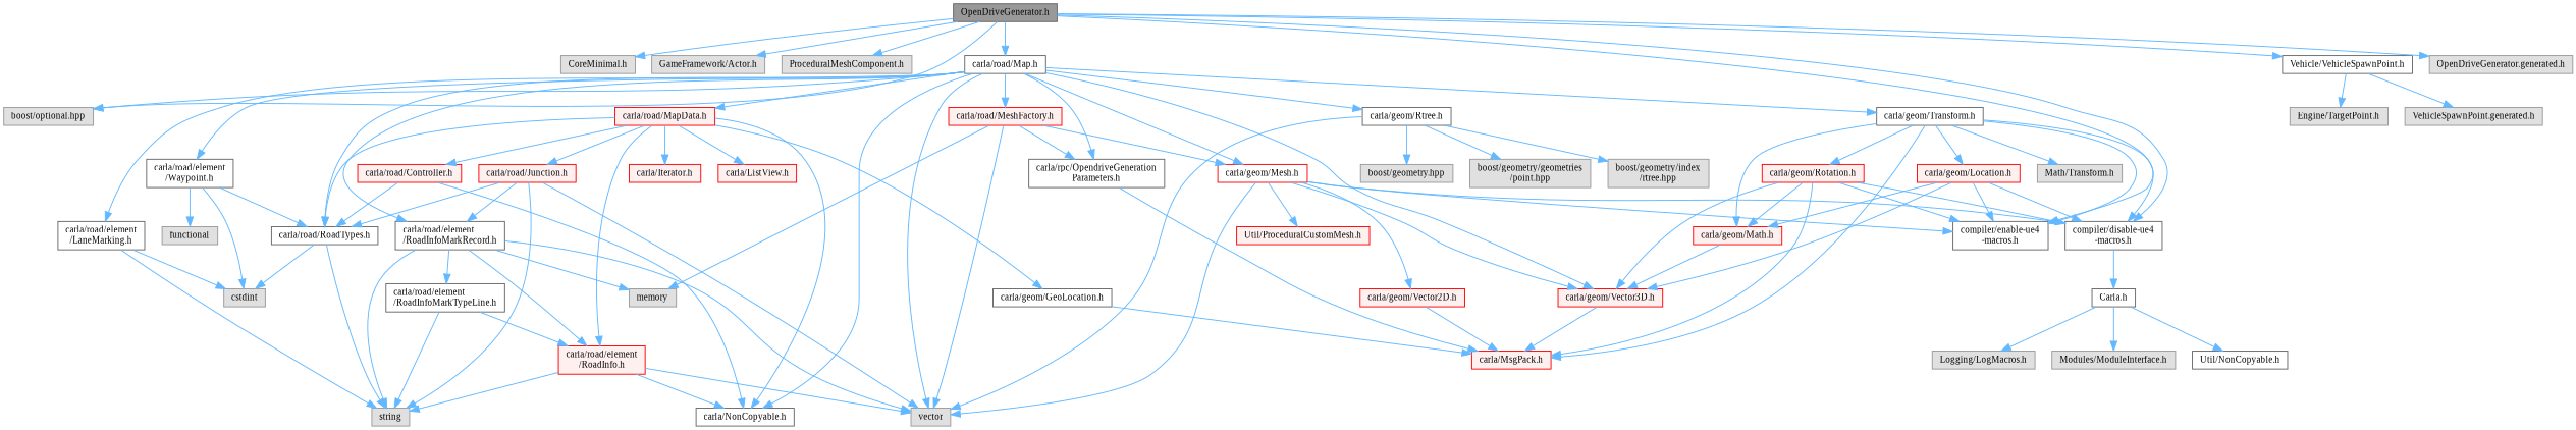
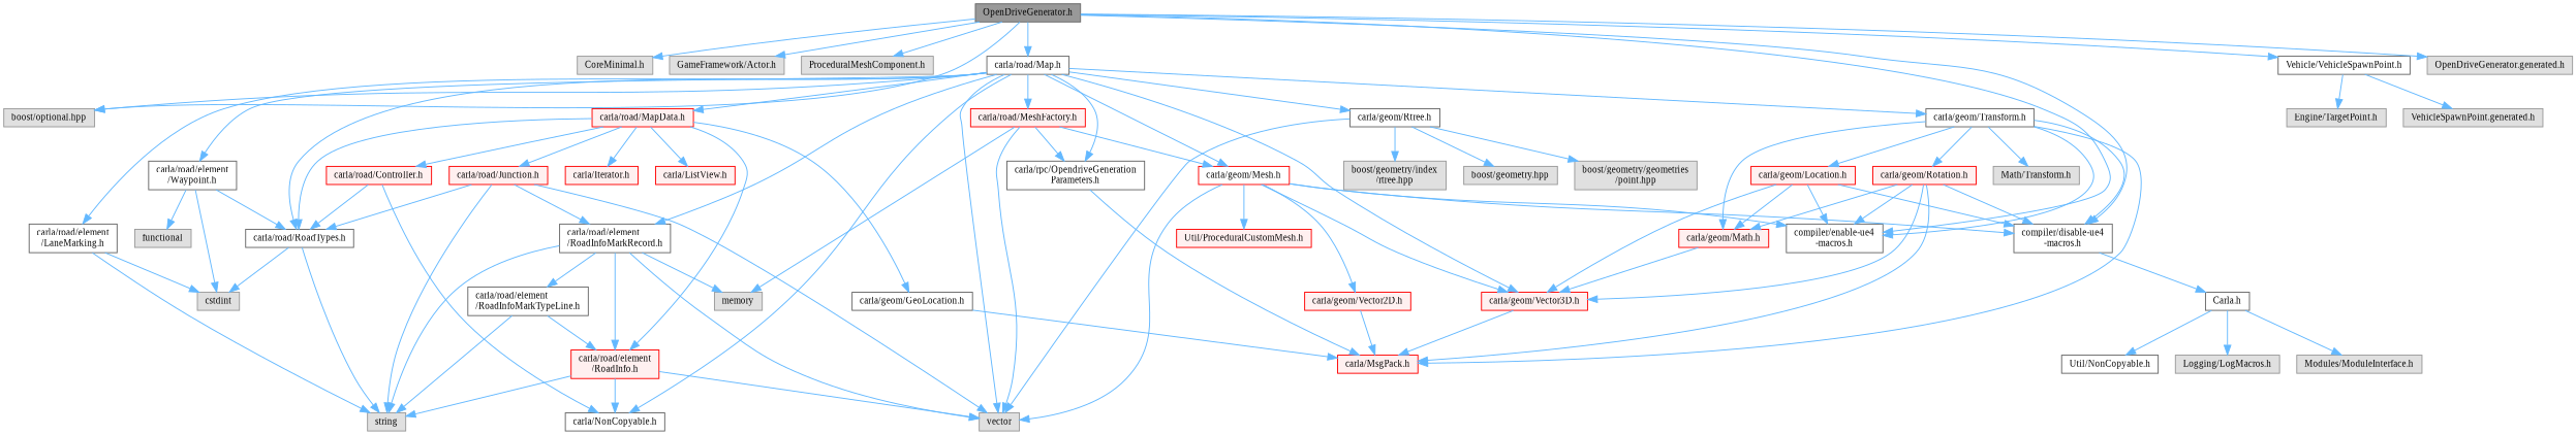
  digraph {
    fontname="Liberation Serif"
    node [color=grey60 fillcolor="#E0E0E0" fontname="Liberation Serif" fontsize=10 shape=box style=filled]
    edge [color=steelblue1 fontname="Liberation Serif" fontsize=10 labelfontname=Helvetica labelfontsize=10 style=solid]
    n1 [color=gray40 fillcolor=grey60 fontcolor=black height=0.2 label="OpenDriveGenerator.h" width=0.4]
    n2 [height=0.2 label="CoreMinimal.h" width=0.4]
    n3 [height=0.2 label="GameFramework/Actor.h" width=0.4]
    n4 [height=0.2 label="ProceduralMeshComponent.h" width=0.4]
    n5 [color=grey40 fillcolor=white height=0.2 label="compiler/disable-ue4\l-macros.h" width=0.4]
    n6 [height=0.2 label="boost/optional.hpp" width=0.4]
    n7 [color=grey40 fillcolor=white height=0.2 label="carla/road/Map.h" width=0.4]
    n8 [color=grey40 fillcolor=white height=0.2 label="compiler/enable-ue4\l-macros.h" width=0.4]
    n9 [color=grey40 fillcolor=white height=0.2 label="Vehicle/VehicleSpawnPoint.h" width=0.4]
    n10 [height=0.2 label="OpenDriveGenerator.generated.h" width=0.4]
    n11 [color=grey40 fillcolor=white height=0.2 label="Carla.h" width=0.4]
    n12 [color=red fillcolor=white height=0.2 label="carla/geom/Mesh.h" width=0.4]
    n13 [height=0.2 label=vector width=0.4]
    n14 [color=red fillcolor="#FFF0F0" height=0.2 label="carla/geom/Vector3D.h" width=0.4]
    n15 [color=grey40 fillcolor=white height=0.2 label="carla/geom/Rtree.h" width=0.4]
    n16 [color=grey40 fillcolor=white height=0.2 label="carla/geom/Transform.h" width=0.4]
    n17 [color=grey40 fillcolor=white height=0.2 label="carla/NonCopyable.h" width=0.4]
    n18 [color=grey40 fillcolor=white height=0.2 label="carla/road/element\l/LaneMarking.h" width=0.4]
    n19 [color=grey40 fillcolor=white height=0.2 label="carla/road/element\l/RoadInfoMarkRecord.h" width=0.4]
    n20 [color=grey40 fillcolor=white height=0.2 label="carla/road/element\l/Waypoint.h" width=0.4]
    n21 [color=grey40 fillcolor=white height=0.2 label="carla/road/RoadTypes.h" width=0.4]
    n22 [color=red fillcolor="#FFF0F0" height=0.2 label="carla/road/MapData.h" width=0.4]
    n23 [color=red fillcolor="#FFF0F0" height=0.2 label="carla/road/MeshFactory.h" width=0.4]
    n24 [color=grey40 fillcolor=white height=0.2 label="carla/rpc/OpendriveGeneration\lParameters.h" width=0.4]
    n25 [height=0.2 label="Engine/TargetPoint.h" width=0.4]
    n26 [height=0.2 label="VehicleSpawnPoint.generated.h" width=0.4]
    n27 [color=grey40 fillcolor=white height=0.2 label="Util/NonCopyable.h" width=0.4]
    n28 [height=0.2 label="Logging/LogMacros.h" width=0.4]
    n29 [height=0.2 label="Modules/ModuleInterface.h" width=0.4]
    n30 [color=red fillcolor="#FFF0F0" height=0.2 label="carla/geom/Vector2D.h" width=0.4]
    n31 [color=red fillcolor="#FFF0F0" height=0.2 label="Util/ProceduralCustomMesh.h" width=0.4]
    n32 [color=red fillcolor="#FFF0F0" height=0.2 label="carla/MsgPack.h" width=0.4]
    n33 [height=0.2 label="boost/geometry.hpp" width=0.4]
    n34 [height=0.2 label="boost/geometry/geometries\l/point.hpp" width=0.4]
    n35 [height=0.2 label="boost/geometry/index\l/rtree.hpp" width=0.4]
    n36 [color=red fillcolor="#FFF0F0" height=0.2 label="carla/geom/Location.h" width=0.4]
    n37 [color=red fillcolor="#FFF0F0" height=0.2 label="carla/geom/Math.h" width=0.4]
    n38 [color=red fillcolor="#FFF0F0" height=0.2 label="carla/geom/Rotation.h" width=0.4]
    n39 [height=0.2 label="Math/Transform.h" width=0.4]
    n40 [height=0.2 label=cstdint width=0.4]
    n41 [height=0.2 label=string width=0.4]
    n42 [color=red fillcolor="#FFF0F0" height=0.2 label="carla/road/element\l/RoadInfo.h" width=0.4]
    n43 [color=grey40 fillcolor=white height=0.2 label="carla/road/element\l/RoadInfoMarkTypeLine.h" width=0.4]
    n44 [height=0.2 label=memory width=0.4]
    n45 [height=0.2 label=functional width=0.4]
    n46 [color=grey40 fillcolor=white height=0.2 label="carla/geom/GeoLocation.h" width=0.4]
    n47 [color=red fillcolor="#FFF0F0" height=0.2 label="carla/Iterator.h" width=0.4]
    n48 [color=red fillcolor="#FFF0F0" height=0.2 label="carla/ListView.h" width=0.4]
    n49 [color=red fillcolor="#FFF0F0" height=0.2 label="carla/road/Controller.h" width=0.4]
    n50 [color=red fillcolor="#FFF0F0" height=0.2 label="carla/road/Junction.h" width=0.4]
    n1 -> n2
    n1 -> n3
    n1 -> n4
    n1 -> n5
    n1 -> n6
    n1 -> n7
    n1 -> n8
    n1 -> n9
    n1 -> n10
    n5 -> n11
    n7 -> n6
    n7 -> n12
    n7 -> n13
    n7 -> n14
    n7 -> n15
    n7 -> n16
    n7 -> n17
    n7 -> n18
    n7 -> n19
    n7 -> n20
    n7 -> n21
    n7 -> n22
    n7 -> n23
    n7 -> n24
    n9 -> n25
    n9 -> n26
    n11 -> n27
    n11 -> n28
    n11 -> n29
    n12 -> n5
    n12 -> n8
    n12 -> n13
    n12 -> n14
    n12 -> n30
    n12 -> n31
    n14 -> n32
    n15 -> n13
    n15 -> n33
    n15 -> n34
    n15 -> n35
    n16 -> n5
    n16 -> n8
    n16 -> n32
    n16 -> n36
    n16 -> n37
    n16 -> n38
    n16 -> n39
    n18 -> n40
    n18 -> n41
    n19 -> n13
    n19 -> n41
    n19 -> n42
    n19 -> n43
    n19 -> n44
    n20 -> n21
    n20 -> n40
    n20 -> n45
    n21 -> n40
    n21 -> n41
-   n22 -> n17
    n22 -> n21
    n22 -> n42
    n22 -> n46
    n22 -> n47
    n22 -> n48
    n22 -> n49
    n22 -> n50
    n23 -> n12
    n23 -> n13
    n23 -> n24
    n23 -> n44
    n24 -> n32
    n30 -> n32
    n36 -> n5
    n36 -> n8
    n36 -> n14
    n36 -> n37
    n37 -> n14
    n38 -> n5
    n38 -> n8
    n38 -> n14
    n38 -> n32
    n38 -> n37
    n42 -> n13
    n42 -> n17
    n42 -> n41
    n43 -> n41
    n43 -> n42
    n46 -> n32
    n49 -> n17
    n49 -> n21
    n50 -> n13
    n50 -> n19
    n50 -> n21
    n50 -> n41
  }
